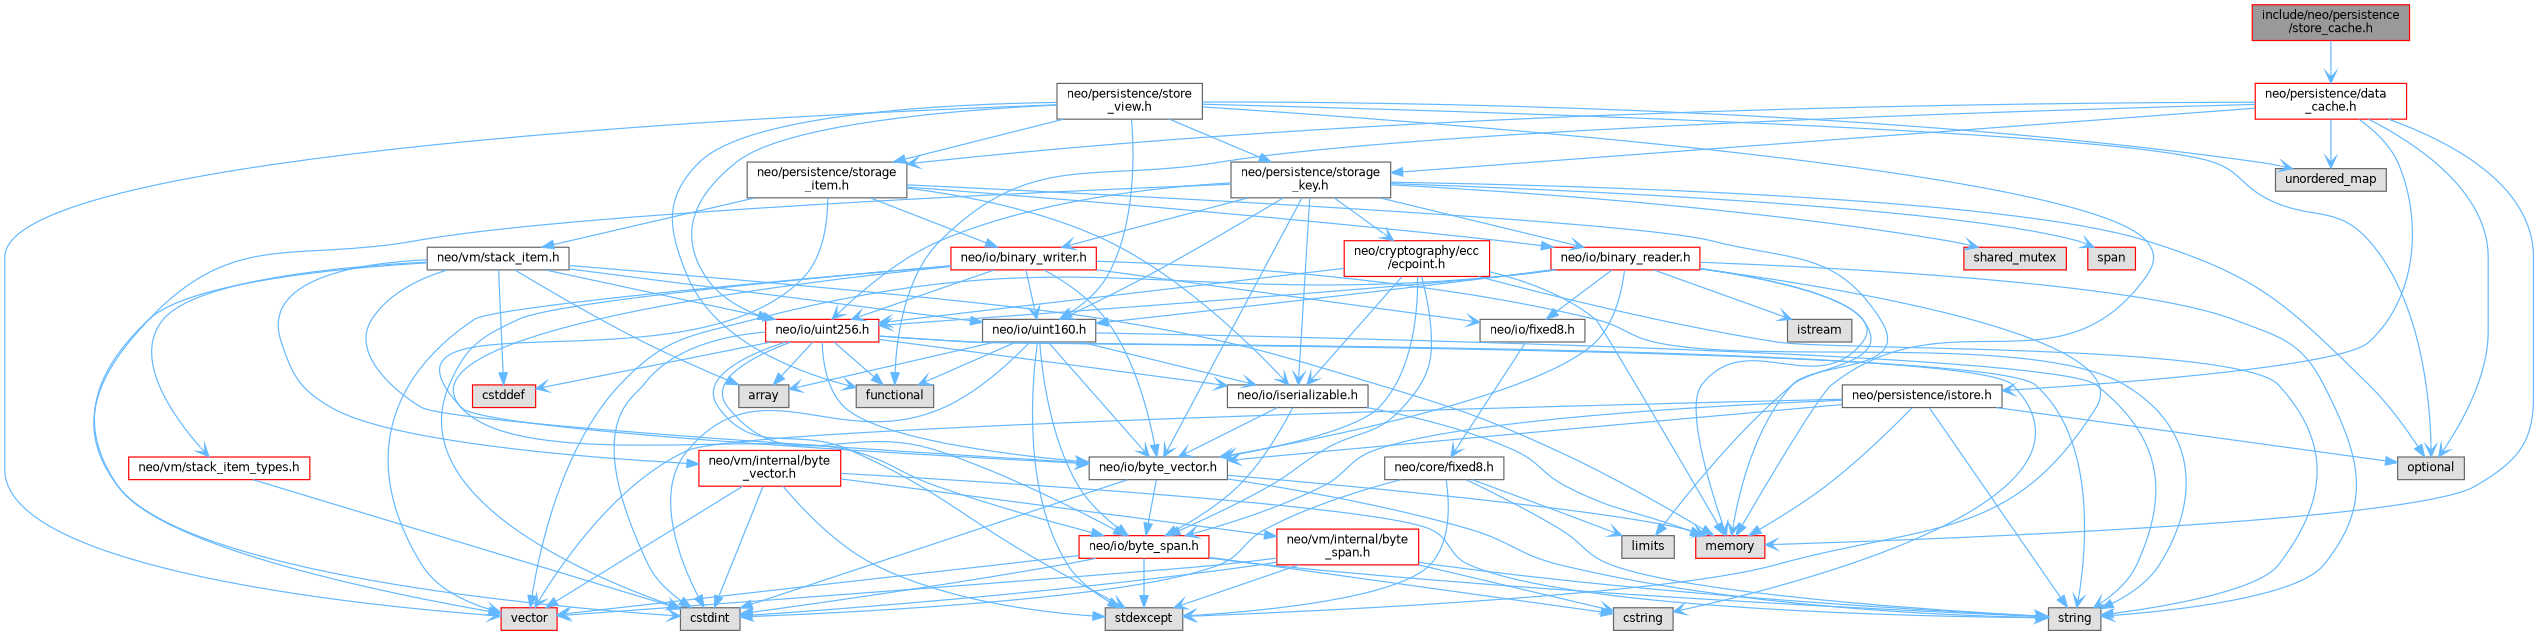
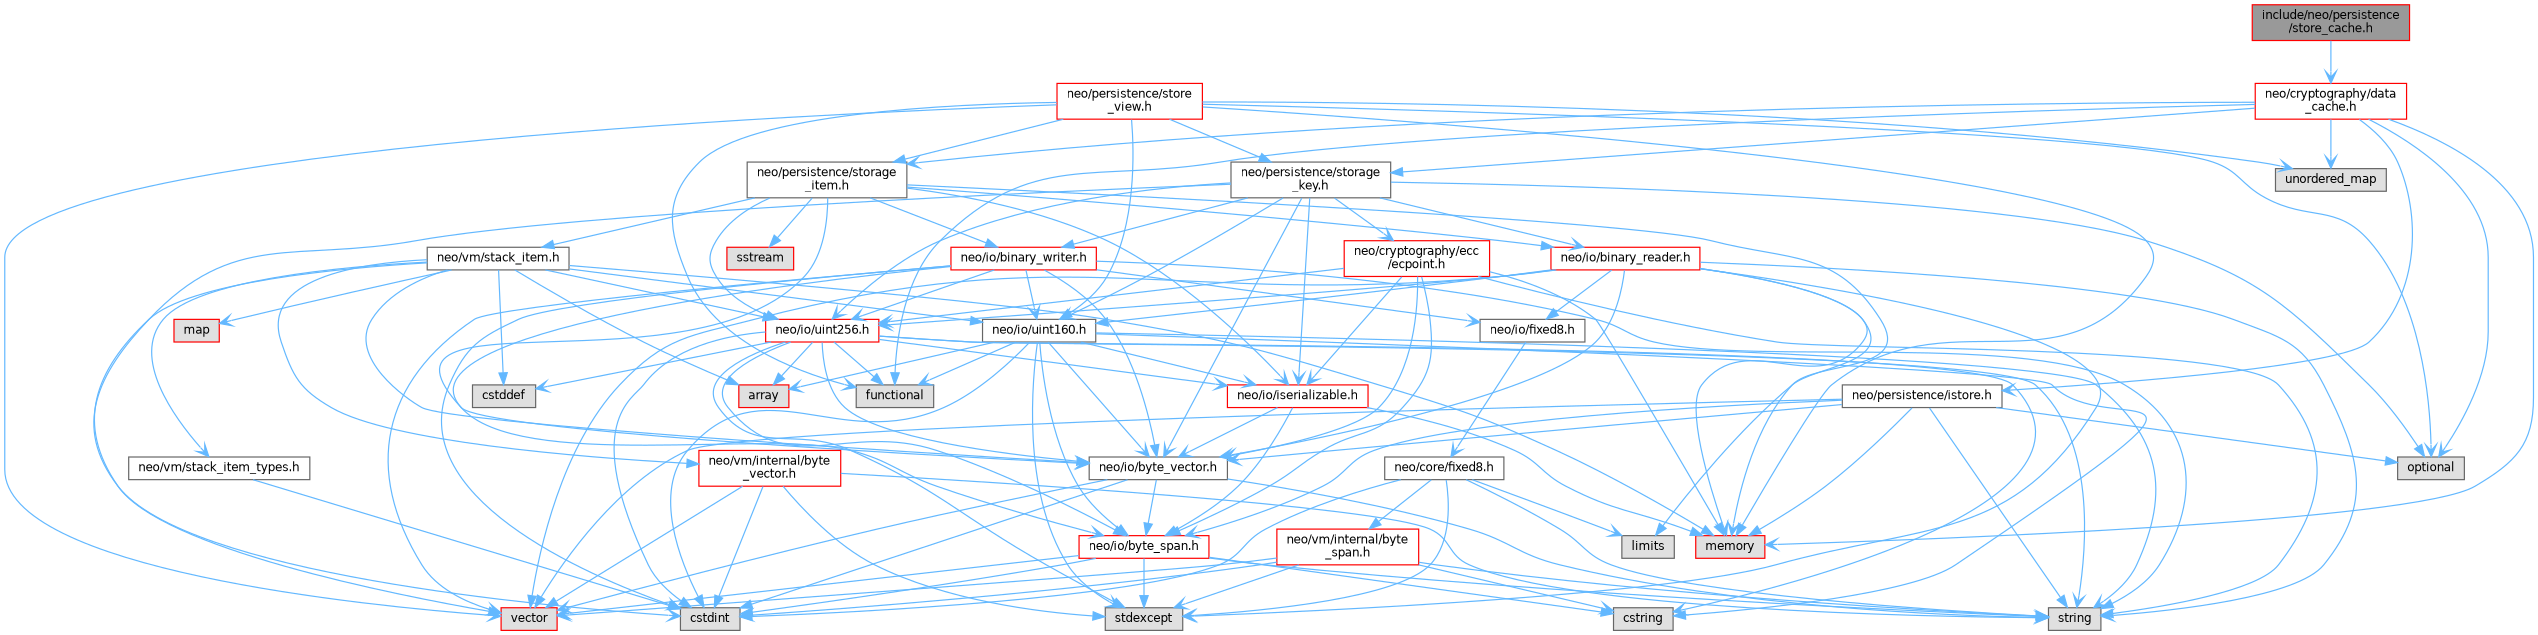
  digraph {
    node [color=gray40 fillcolor=white fontname=Helvetica fontsize=10 shape=box style=filled]
    edge [arrowhead=vee color=steelblue1 fontname=Helvetica fontsize=10 labelfontname=Helvetica labelfontsize=10 style=solid]
    n1 [color=red fillcolor=grey60 fontcolor=black height=0.2 label="include/neo/persistence\l/store_cache.h" width=0.4]
-   n2 [color=red height=0.2 label="neo/persistence/data\l_cache.h" width=0.4]
+   n2 [color=red height=0.2 label="neo/cryptography/data\l_cache.h" width=0.4]
    n3 [height=0.2 label="neo/persistence/istore.h" width=0.4]
    n4 [color=red fillcolor="#E0E0E0" height=0.2 label=memory width=0.4]
    n5 [fillcolor="#E0E0E0" height=0.2 label=optional width=0.4]
    n6 [height=0.2 label="neo/persistence/storage\l_item.h" width=0.4]
    n7 [fillcolor="#E0E0E0" height=0.2 label=functional width=0.4]
    n8 [height=0.2 label="neo/persistence/storage\l_key.h" width=0.4]
    n9 [fillcolor="#E0E0E0" height=0.2 label=unordered_map width=0.4]
    n10 [color=red height=0.2 label="neo/io/byte_span.h" width=0.4]
    n11 [fillcolor="#E0E0E0" height=0.2 label=string width=0.4]
    n12 [color=red fillcolor="#E0E0E0" height=0.2 label=vector width=0.4]
    n13 [height=0.2 label="neo/io/byte_vector.h" width=0.4]
    n14 [color=red height=0.2 label="neo/io/binary_reader.h" width=0.4]
-   n15 [height=0.2 label="neo/io/iserializable.h" width=0.4]
+   n15 [color=red height=0.2 label="neo/io/iserializable.h" width=0.4]
    n16 [color=red height=0.2 label="neo/io/binary_writer.h" width=0.4]
    n17 [height=0.2 label="neo/vm/stack_item.h" width=0.4]
+   n18 [color=red fillcolor="#E0E0E0" height=0.2 label=sstream width=0.4]
    n19 [fillcolor="#E0E0E0" height=0.2 label=cstdint width=0.4]
    n20 [height=0.2 label="neo/io/uint160.h" width=0.4]
    n21 [color=red height=0.2 label="neo/io/uint256.h" width=0.4]
    n22 [color=red height=0.2 label="neo/cryptography/ecc\l/ecpoint.h" width=0.4]
-   n23 [color=red fillcolor="#E0E0E0" height=0.2 label=shared_mutex width=0.4]
-   n24 [color=red fillcolor="#E0E0E0" height=0.2 label=span width=0.4]
-   n25 [height=0.2 label="neo/persistence/store\l_view.h" width=0.4]
+   n25 [color=red height=0.2 label="neo/persistence/store\l_view.h" width=0.4]
    n26 [fillcolor="#E0E0E0" height=0.2 label=cstring width=0.4]
    n27 [fillcolor="#E0E0E0" height=0.2 label=stdexcept width=0.4]
    n28 [height=0.2 label="neo/io/fixed8.h" width=0.4]
    n29 [fillcolor="#E0E0E0" height=0.2 label=limits width=0.4]
-   n30 [fillcolor="#E0E0E0" height=0.2 label=istream width=0.4]
-   n31 [fillcolor="#E0E0E0" height=0.2 label=array width=0.4]
-   n32 [color=red fillcolor="#E0E0E0" height=0.2 label=cstddef width=0.4]
+   n31 [color=red fillcolor="#E0E0E0" height=0.2 label=array width=0.4]
+   n32 [fillcolor="#E0E0E0" height=0.2 label=cstddef width=0.4]
    n33 [color=red height=0.2 label="neo/vm/internal/byte\l_vector.h" width=0.4]
-   n34 [color=red height=0.2 label="neo/vm/stack_item_types.h" width=0.4]
+   n34 [height=0.2 label="neo/vm/stack_item_types.h" width=0.4]
+   n35 [color=red fillcolor="#E0E0E0" height=0.2 label=map width=0.4]
    n36 [height=0.2 label="neo/core/fixed8.h" width=0.4]
    n37 [color=red height=0.2 label="neo/vm/internal/byte\l_span.h" width=0.4]
    n1 -> n2
    n2 -> n3
    n2 -> n4
    n2 -> n5
    n2 -> n6
    n2 -> n7 [arrowhead=normal]
    n2 -> n8 [arrowhead=normal]
    n2 -> n9
    n3 -> n4 [arrowhead=normal]
    n3 -> n5 [arrowhead=normal]
    n3 -> n10
    n3 -> n11 [arrowhead=normal]
-   n3 -> n12
+   n3 -> n12 [arrowhead=normal]
    n3 -> n13
    n6 -> n4
    n6 -> n13
    n6 -> n14 [arrowhead=normal]
    n6 -> n15
    n6 -> n16 [arrowhead=normal]
    n6 -> n17 [arrowhead=normal]
+   n6 -> n18 [arrowhead=normal]
    n8 -> n5 [arrowhead=normal]
    n8 -> n13
    n8 -> n14
    n8 -> n15
-   n8 -> n16
+   n8 -> n16 [arrowhead=normal]
    n8 -> n19
    n8 -> n20
    n8 -> n21
    n8 -> n22
-   n8 -> n23
-   n8 -> n24
    n10 -> n11
    n10 -> n12
    n10 -> n19 [arrowhead=normal]
    n10 -> n26 [arrowhead=normal]
    n10 -> n27 [arrowhead=normal]
    n13 -> n10 [arrowhead=normal]
    n13 -> n11
-   n13 -> n4
+   n13 -> n12
    n13 -> n19 [arrowhead=normal]
    n14 -> n4
    n14 -> n11
    n14 -> n12 [arrowhead=normal]
    n14 -> n13
    n14 -> n20 [arrowhead=normal]
    n14 -> n21
    n14 -> n27
    n14 -> n28 [arrowhead=normal]
    n14 -> n29 [arrowhead=normal]
-   n14 -> n30
    n15 -> n4 [arrowhead=normal]
    n15 -> n10 [arrowhead=normal]
    n15 -> n13
-   n16 -> n10 [arrowhead=normal]
+   n16 -> n10
    n16 -> n11 [arrowhead=normal]
    n16 -> n12
    n16 -> n13 [arrowhead=normal]
    n16 -> n19
    n16 -> n20
    n16 -> n21
    n16 -> n28
    n17 -> n4 [arrowhead=normal]
    n17 -> n12 [arrowhead=normal]
    n17 -> n13
    n17 -> n20 [arrowhead=normal]
    n17 -> n21 [arrowhead=normal]
    n17 -> n31 [arrowhead=normal]
    n17 -> n32 [arrowhead=normal]
    n17 -> n33 [arrowhead=normal]
    n17 -> n34
+   n17 -> n35
    n20 -> n7
    n20 -> n10 [arrowhead=normal]
    n20 -> n11
    n20 -> n13
    n20 -> n15
    n20 -> n19 [arrowhead=normal]
-   n20 -> n27 [arrowhead=normal]
+   n20 -> n26 [arrowhead=normal]
+   n20 -> n27
    n20 -> n31
    n21 -> n7 [arrowhead=normal]
    n21 -> n10 [arrowhead=normal]
    n21 -> n11
    n21 -> n13 [arrowhead=normal]
    n21 -> n15
    n21 -> n19 [arrowhead=normal]
    n21 -> n26
-   n21 -> n27
+   n21 -> n27 [arrowhead=normal]
    n21 -> n31 [arrowhead=normal]
    n21 -> n32
    n22 -> n4 [arrowhead=normal]
    n22 -> n10 [arrowhead=normal]
    n22 -> n11 [arrowhead=normal]
    n22 -> n13
    n22 -> n15
    n22 -> n21
    n25 -> n4 [arrowhead=normal]
    n25 -> n5
    n25 -> n6 [arrowhead=normal]
    n25 -> n7
    n25 -> n8 [arrowhead=normal]
    n25 -> n9
    n25 -> n12
    n25 -> n20 [arrowhead=normal]
-   n25 -> n21 [arrowhead=normal]
+   n6 -> n21 [arrowhead=normal]
    n28 -> n36
    n33 -> n11 [arrowhead=normal]
    n33 -> n12 [arrowhead=normal]
    n33 -> n19 [arrowhead=normal]
    n33 -> n27 [arrowhead=normal]
-   n33 -> n37 [arrowhead=normal]
+   n36 -> n37 [arrowhead=normal]
    n34 -> n19 [arrowhead=normal]
    n36 -> n11 [arrowhead=normal]
    n36 -> n19 [arrowhead=normal]
    n36 -> n27
    n36 -> n29
    n37 -> n11 [arrowhead=normal]
    n37 -> n12
    n37 -> n19
    n37 -> n26
    n37 -> n27
  }
